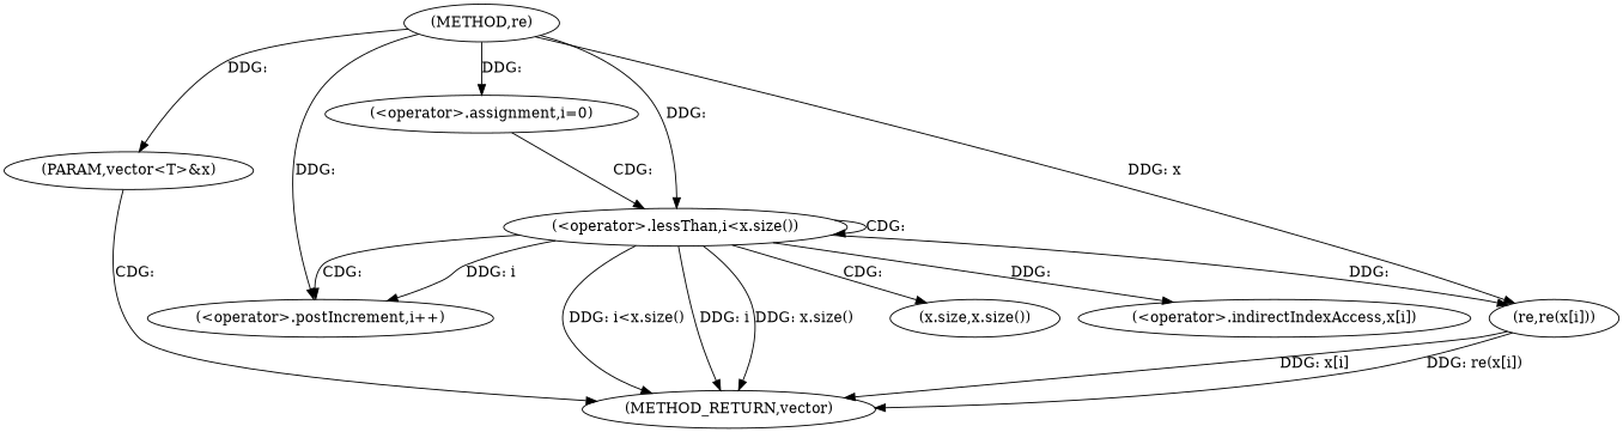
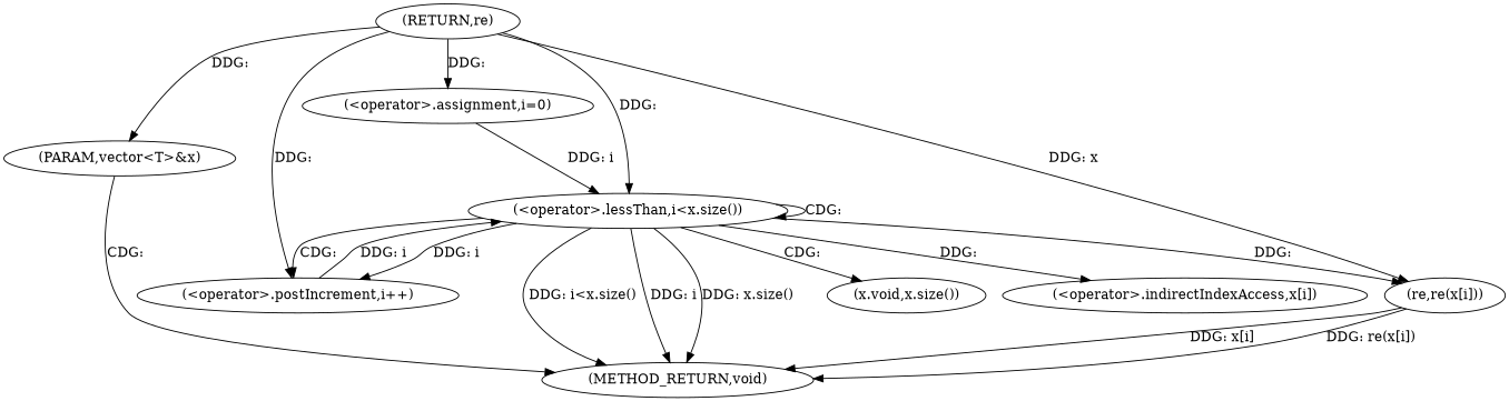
  digraph {
-   n1 [label="(METHOD,re)"]
+   n1 [label="(RETURN,re)"]
    n2 [label="(PARAM,vector<T>&x)"]
    n3 [label="(<operator>.assignment,i=0)"]
    n4 [label="(<operator>.lessThan,i<x.size())"]
    n5 [label="(<operator>.postIncrement,i++)"]
    n6 [label="(re,re(x[i]))"]
-   n7 [label="(METHOD_RETURN,vector)"]
-   n8 [label="(x.size,x.size())"]
+   n7 [label="(METHOD_RETURN,void)"]
+   n8 [label="(x.void,x.size())"]
    n9 [label="(<operator>.indirectIndexAccess,x[i])"]
    n1 -> n2 [label="DDG: "]
    n1 -> n3 [label="DDG: "]
    n1 -> n4 [label="DDG: "]
    n1 -> n5 [label="DDG: "]
    n1 -> n6 [label="DDG: x"]
    n2 -> n7 [label="CDG: "]
-   n3 -> n4 [label="CDG: "]
+   n3 -> n4 [label="DDG: i"]
    n4 -> n4 [label="CDG: "]
    n4 -> n5 [label="DDG: i"]
    n4 -> n5 [label="CDG: "]
    n4 -> n6 [label="DDG: "]
    n4 -> n7 [label="DDG: i"]
    n4 -> n7 [label="DDG: x.size()"]
    n4 -> n7 [label="DDG: i<x.size()"]
    n4 -> n8 [label="CDG: "]
    n4 -> n9 [label="DDG: "]
+   n5 -> n4 [label="DDG: i"]
    n6 -> n7 [label="DDG: x[i]"]
    n6 -> n7 [label="DDG: re(x[i])"]
  }
